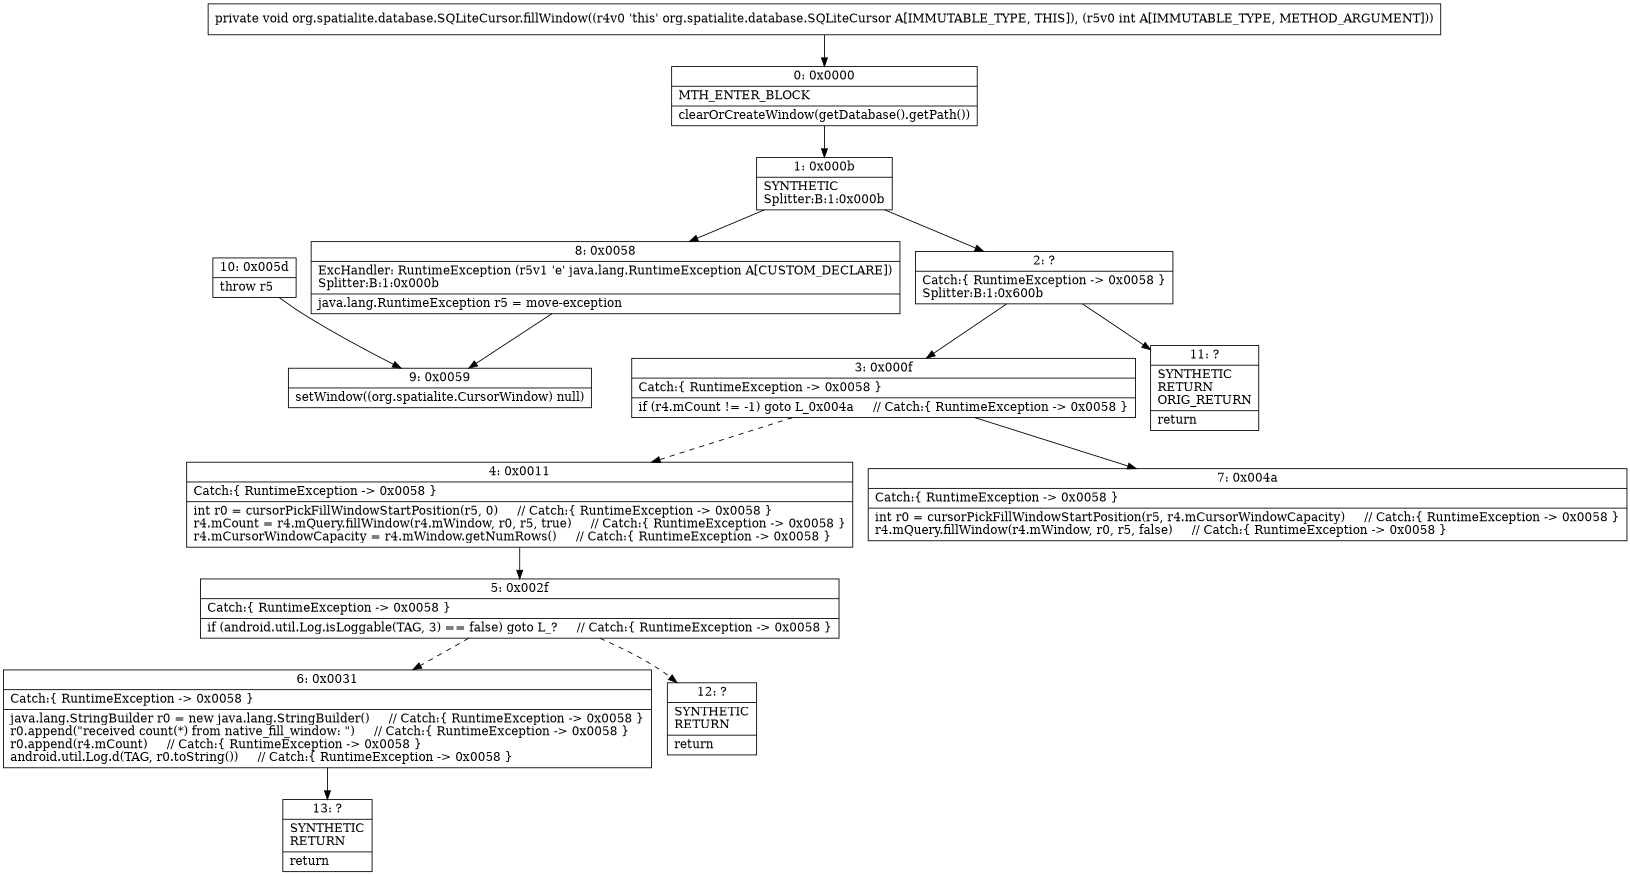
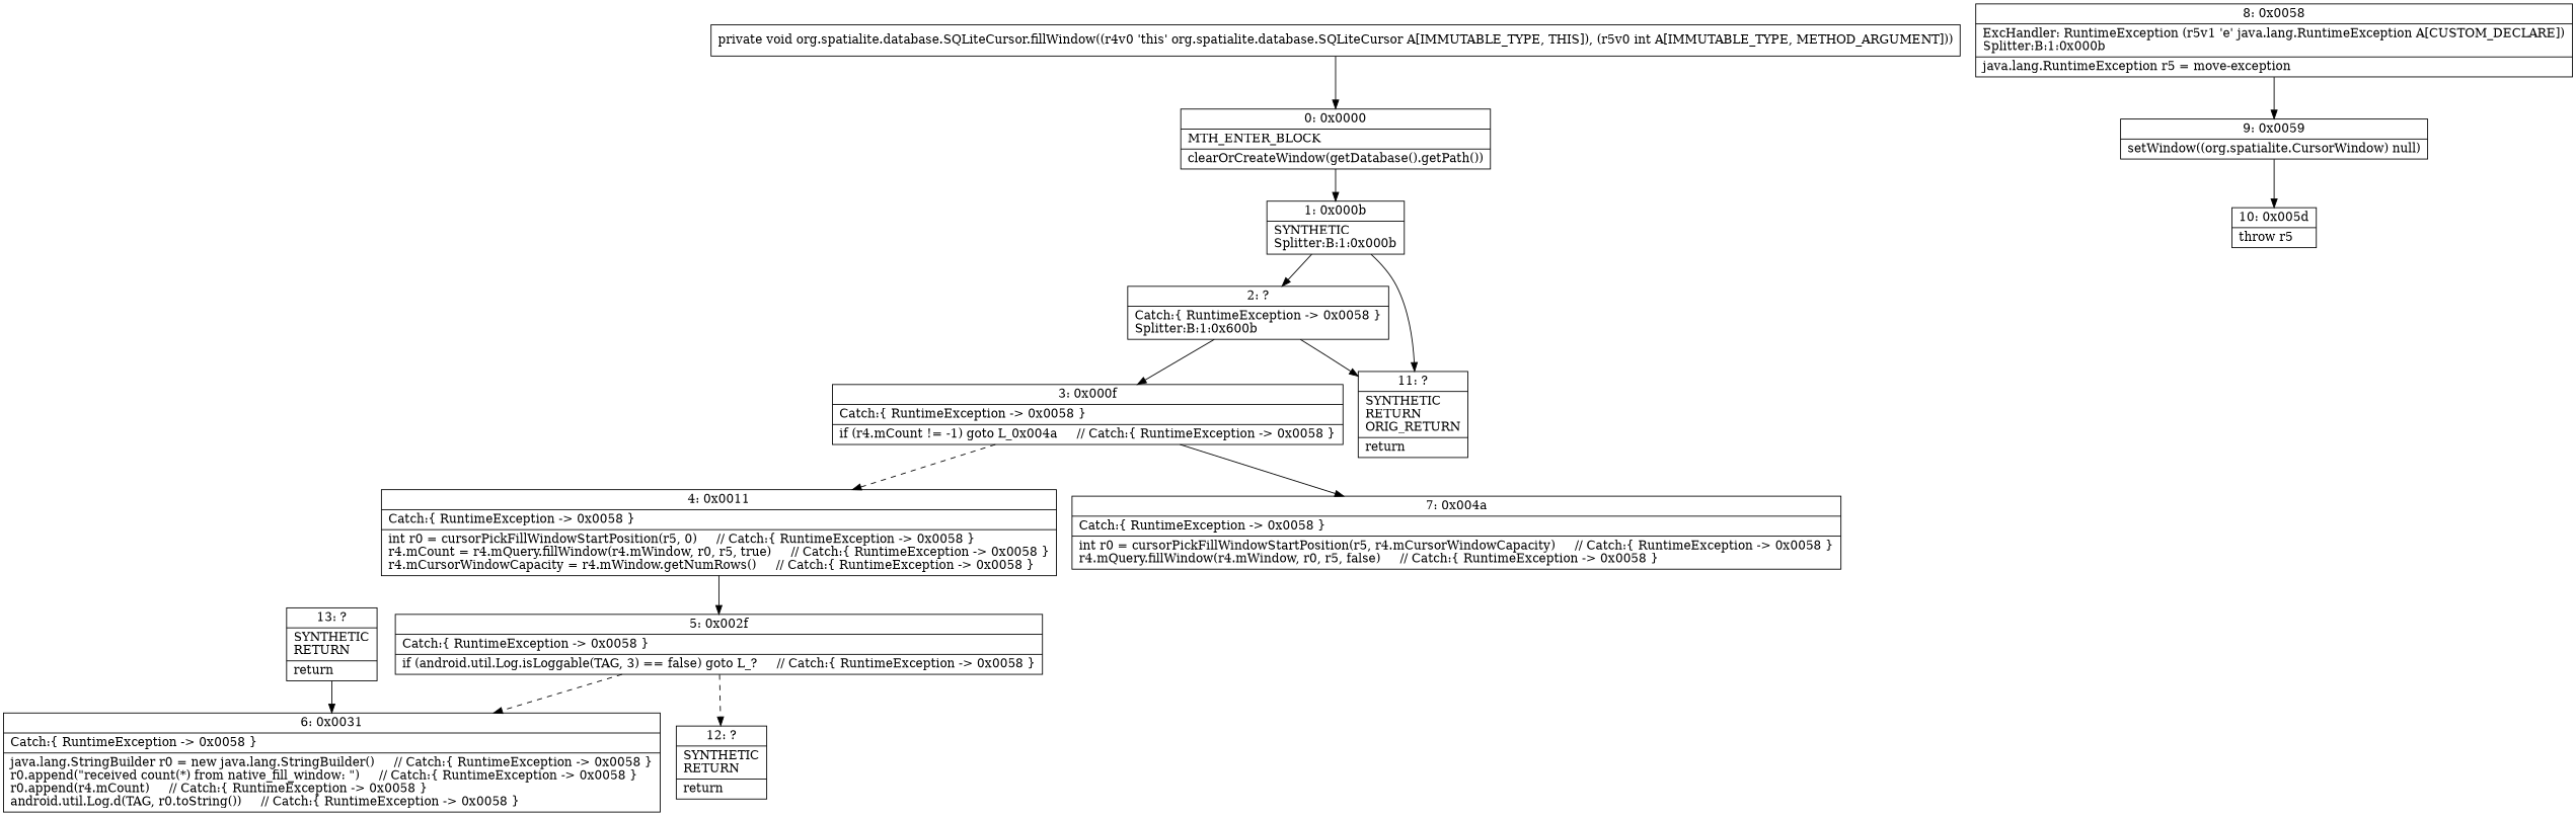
  digraph {
    node [shape=record]
    n1 [label="{0\:\ 0x0000|MTH_ENTER_BLOCK\l|clearOrCreateWindow(getDatabase().getPath())\l}"]
    n2 [label="{1\:\ 0x000b|SYNTHETIC\lSplitter:B:1:0x000b\l}"]
    n3 [label="{2\:\ ?|Catch:\{ RuntimeException \-\> 0x0058 \}\lSplitter:B:1:0x600b\l}"]
    n4 [label="{8\:\ 0x0058|ExcHandler: RuntimeException (r5v1 'e' java.lang.RuntimeException A[CUSTOM_DECLARE])\lSplitter:B:1:0x000b\l|java.lang.RuntimeException r5 = move\-exception\l}"]
    n5 [label="{3\:\ 0x000f|Catch:\{ RuntimeException \-\> 0x0058 \}\l|if (r4.mCount != \-1) goto L_0x004a     \/\/ Catch:\{ RuntimeException \-\> 0x0058 \}\l}"]
    n6 [label="{11\:\ ?|SYNTHETIC\lRETURN\lORIG_RETURN\l|return\l}"]
    n7 [label="{9\:\ 0x0059|setWindow((org.spatialite.CursorWindow) null)\l}"]
    n8 [label="{4\:\ 0x0011|Catch:\{ RuntimeException \-\> 0x0058 \}\l|int r0 = cursorPickFillWindowStartPosition(r5, 0)     \/\/ Catch:\{ RuntimeException \-\> 0x0058 \}\lr4.mCount = r4.mQuery.fillWindow(r4.mWindow, r0, r5, true)     \/\/ Catch:\{ RuntimeException \-\> 0x0058 \}\lr4.mCursorWindowCapacity = r4.mWindow.getNumRows()     \/\/ Catch:\{ RuntimeException \-\> 0x0058 \}\l}"]
    n9 [label="{7\:\ 0x004a|Catch:\{ RuntimeException \-\> 0x0058 \}\l|int r0 = cursorPickFillWindowStartPosition(r5, r4.mCursorWindowCapacity)     \/\/ Catch:\{ RuntimeException \-\> 0x0058 \}\lr4.mQuery.fillWindow(r4.mWindow, r0, r5, false)     \/\/ Catch:\{ RuntimeException \-\> 0x0058 \}\l}"]
    n10 [label="{5\:\ 0x002f|Catch:\{ RuntimeException \-\> 0x0058 \}\l|if (android.util.Log.isLoggable(TAG, 3) == false) goto L_?     \/\/ Catch:\{ RuntimeException \-\> 0x0058 \}\l}"]
    n11 [label="{6\:\ 0x0031|Catch:\{ RuntimeException \-\> 0x0058 \}\l|java.lang.StringBuilder r0 = new java.lang.StringBuilder()     \/\/ Catch:\{ RuntimeException \-\> 0x0058 \}\lr0.append(\"received count(*) from native_fill_window: \")     \/\/ Catch:\{ RuntimeException \-\> 0x0058 \}\lr0.append(r4.mCount)     \/\/ Catch:\{ RuntimeException \-\> 0x0058 \}\landroid.util.Log.d(TAG, r0.toString())     \/\/ Catch:\{ RuntimeException \-\> 0x0058 \}\l}"]
    n12 [label="{12\:\ ?|SYNTHETIC\lRETURN\l|return\l}"]
    n13 [label="{13\:\ ?|SYNTHETIC\lRETURN\l|return\l}"]
    n14 [label="{10\:\ 0x005d|throw r5\l}"]
    n15 [label="{private void org.spatialite.database.SQLiteCursor.fillWindow((r4v0 'this' org.spatialite.database.SQLiteCursor A[IMMUTABLE_TYPE, THIS]), (r5v0 int A[IMMUTABLE_TYPE, METHOD_ARGUMENT])) }"]
    n1 -> n2
    n2 -> n3
-   n2 -> n4
+   n2 -> n6
    n3 -> n5
    n3 -> n6
    n4 -> n7
    n5 -> n8 [style=dashed]
    n5 -> n9
-   n14 -> n7
+   n7 -> n14
    n8 -> n10
    n10 -> n11 [style=dashed]
    n10 -> n12 [style=dashed]
-   n11 -> n13
+   n13 -> n11
    n15 -> n1
  }
